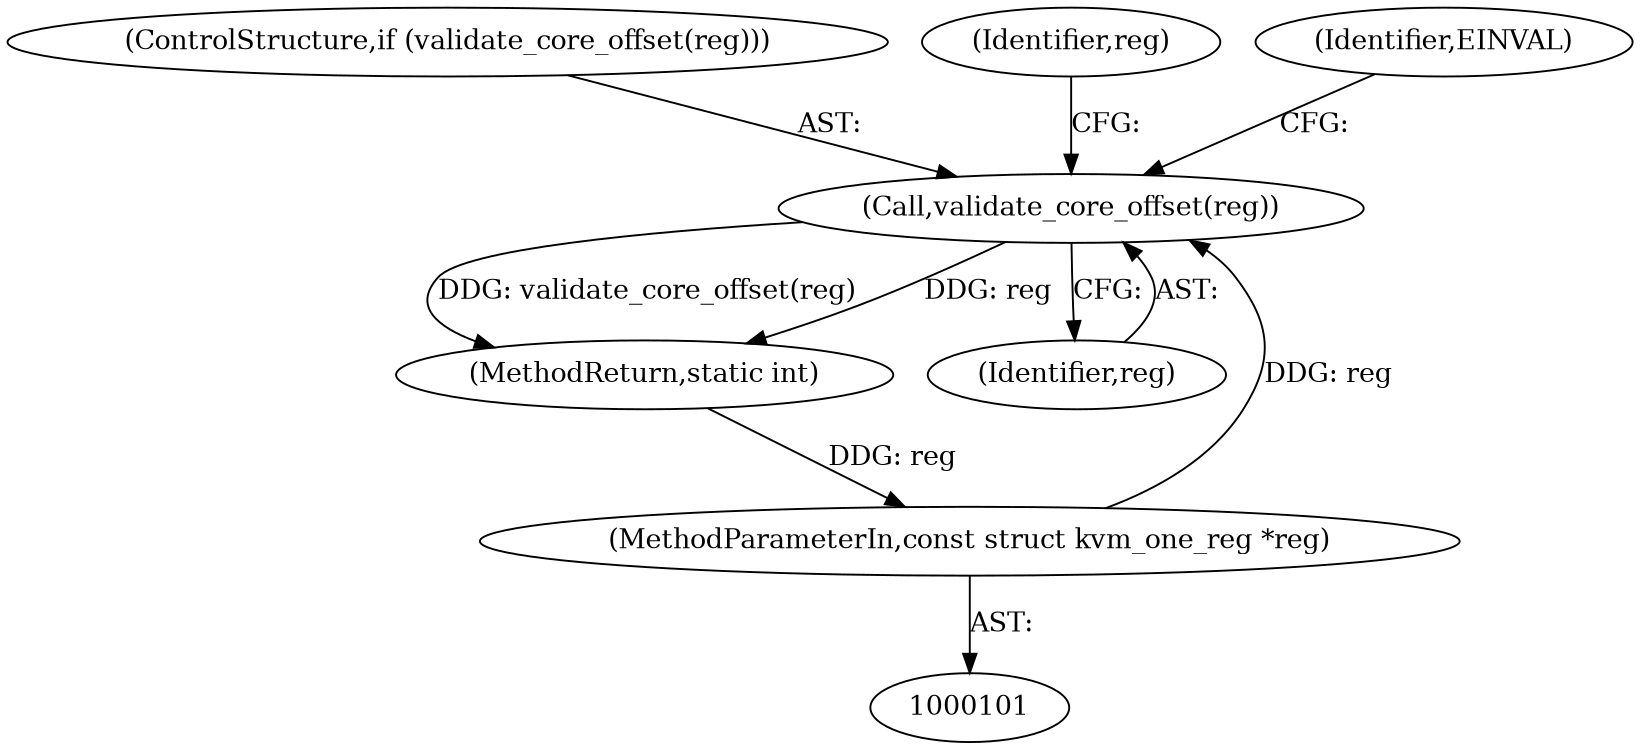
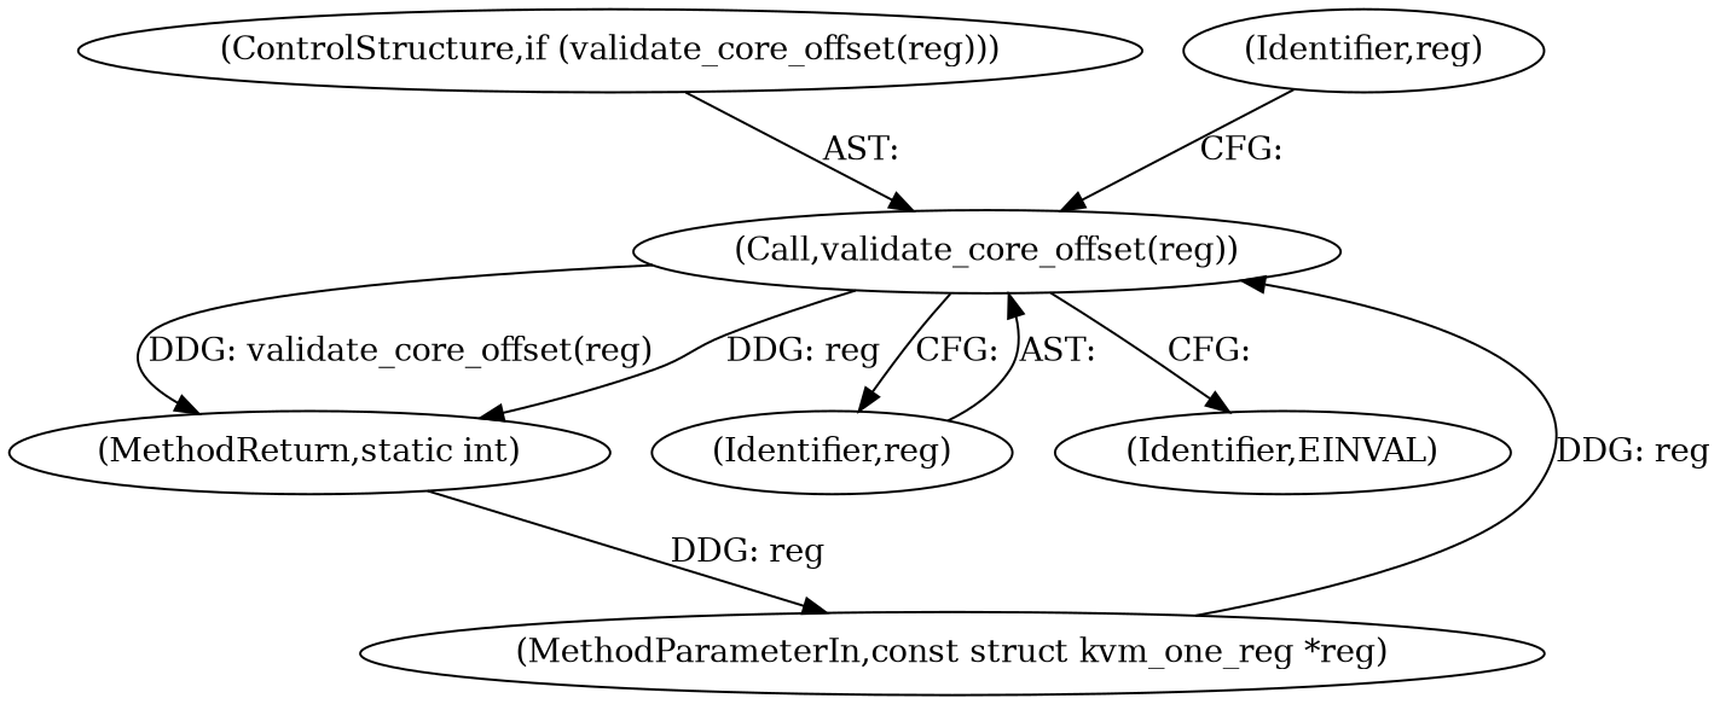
  digraph {
    n1 [label="(Call,validate_core_offset(reg))"]
    n2 [label="(MethodReturn,static int)"]
    n3 [label="(Identifier,reg)"]
    n4 [label="(MethodParameterIn,const struct kvm_one_reg *reg)"]
    n5 [label="(ControlStructure,if (validate_core_offset(reg)))"]
-   1000101
    n7 [label="(Identifier,reg)"]
    n8 [label="(Identifier,EINVAL)"]
    n1 -> n2 [label="DDG: validate_core_offset(reg)"]
    n1 -> n2 [label="DDG: reg"]
    n1 -> n3 [label="CFG: "]
    n2 -> n4 [label="DDG: reg"]
    n3 -> n1 [label="AST: "]
    n4 -> n1 [label="DDG: reg"]
-   n4 -> 1000101 [label="AST: "]
    n5 -> n1 [label="AST: "]
    n7 -> n1 [label="CFG: "]
-   n8 -> n1 [label="CFG: "]
+   n1 -> n8 [label="CFG: "]
  }
